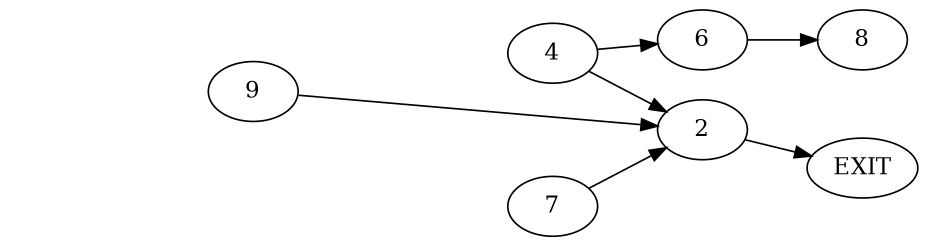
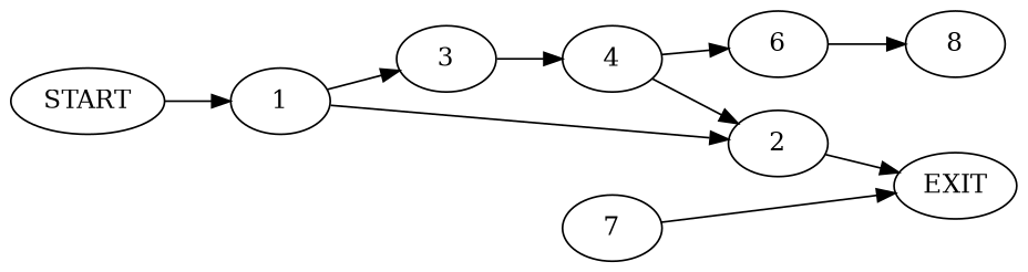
  digraph {
    rankdir=LR
-   1 [label=9]
+   n1 [label=START]
+   1
    2
+   3
    n5 [label=EXIT]
    4
    6
    8
    7
+   n1 -> 1
    1 -> 2
+   1 -> 3
    2 -> n5
+   3 -> 4
    4 -> 2
    4 -> 6
    6 -> 8
-   7 -> 2
+   7 -> n5
  }
